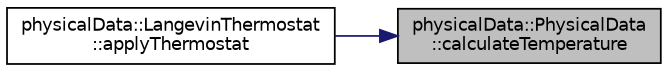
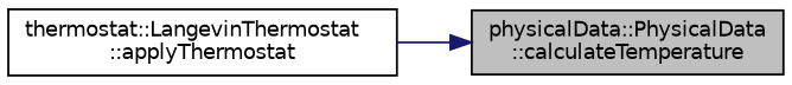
  digraph {
    rankdir=RL
    node [color=black fontname=Helvetica fontsize=10 shape=record style=filled]
    n1 [fillcolor=grey75 fontcolor=black height=0.2 label="physicalData::PhysicalData\l::calculateTemperature" width=0.4]
-   n2 [fillcolor=white height=0.2 label="physicalData::LangevinThermostat\l::applyThermostat" width=0.4]
+   n2 [fillcolor=white height=0.2 label="thermostat::LangevinThermostat\l::applyThermostat" width=0.4]
    n1 -> n2 [color=midnightblue dir=back fontname=Helvetica fontsize=10 labelfontname=Helvetica labelfontsize=10 style=solid]
  }
